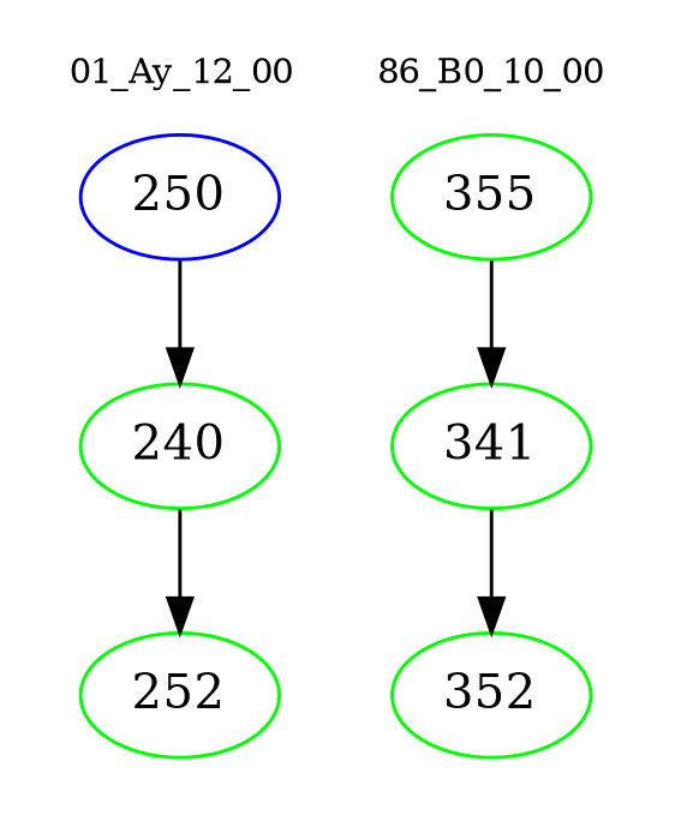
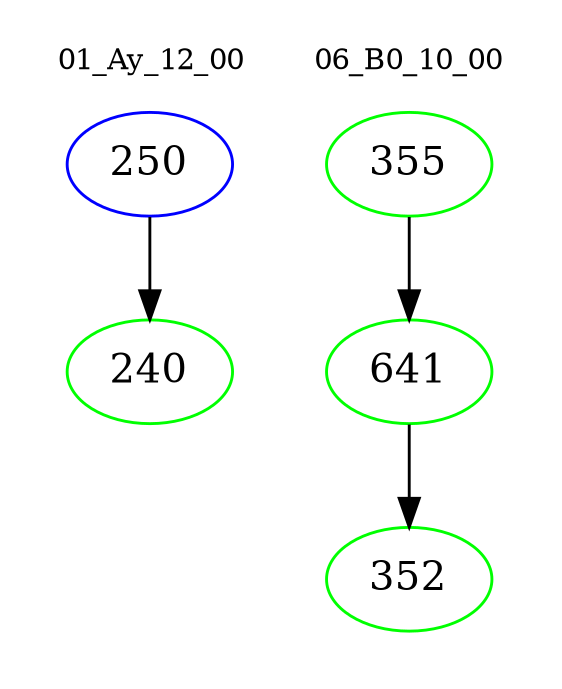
  digraph {
    node [color=green]
    edge [color=black]
    n1 [color=blue label=250]
    n2 [label=240]
-   n3 [label=252]
    n4 [label=355]
-   n5 [label=341]
+   n5 [label=641]
    n6 [label=352]
    subgraph cluster_1 {
      color=white
      fontsize=10
      label="01_Ay_12_00"
      n1
      n2
-     n3
    }
    subgraph cluster_2 {
      color=white
      fontsize=10
-     label="86_B0_10_00"
+     label="06_B0_10_00"
      n4
      n5
      n6
    }
    n1 -> n2
-   n2 -> n3
    n4 -> n5
    n5 -> n6
  }
